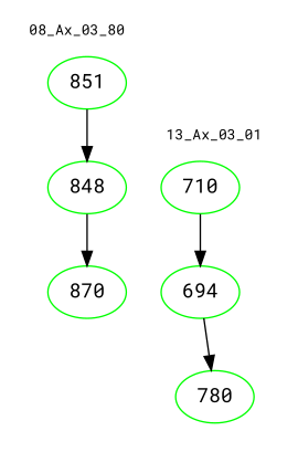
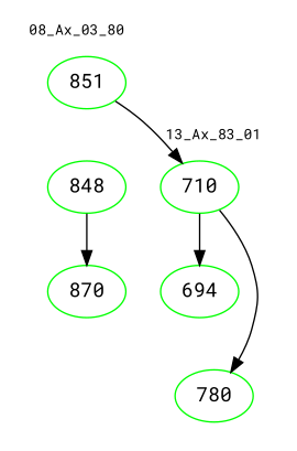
  digraph {
    fontname="Roboto Mono"
    node [color=green fontname="Roboto Mono"]
    edge [color=black fontname="Roboto Mono"]
    n1 [label=851]
    n2 [label=848]
    n3 [label=870]
    n4 [label=710]
    n5 [label=694]
    n6 [label=780]
    subgraph cluster_1 {
      color=white
      fontsize=10
      label="08_Ax_03_80"
      n1
      n2
      n3
    }
    subgraph cluster_2 {
      color=white
      fontsize=10
-     label="13_Ax_03_01"
+     label="13_Ax_83_01"
      n4
      n5
      n6
    }
-   n1 -> n2
+   n1 -> n4
    n2 -> n3
    n4 -> n5
-   n5 -> n6
+   n4 -> n6
  }
